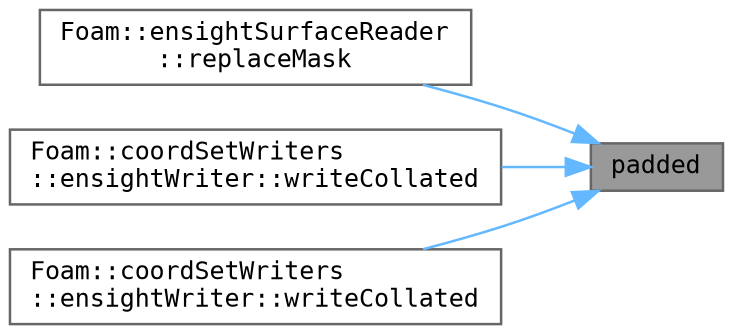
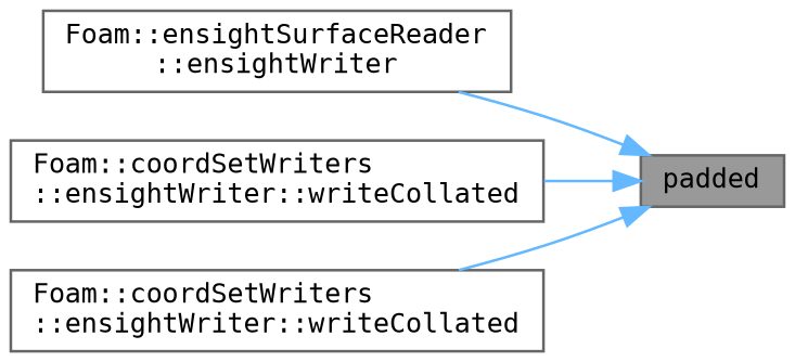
  digraph {
    fontname="DejaVu Sans Mono"
    rankdir=RL
    node [color=grey40 fillcolor=white fontname="DejaVu Sans Mono" fontsize=10 shape=box style=filled]
    edge [color=steelblue1 dir=back fontname="DejaVu Sans Mono" fontsize=10 labelfontname=Helvetica labelfontsize=10 style=solid]
    n1 [color=gray40 fillcolor=grey60 fontcolor=black height=0.2 label=padded width=0.4]
-   n2 [height=0.2 label="Foam::ensightSurfaceReader\l::replaceMask" width=0.4]
+   n2 [height=0.2 label="Foam::ensightSurfaceReader\l::ensightWriter" width=0.4]
    n3 [height=0.2 label="Foam::coordSetWriters\l::ensightWriter::writeCollated" width=0.4]
    n4 [height=0.2 label="Foam::coordSetWriters\l::ensightWriter::writeCollated" width=0.4]
    n1 -> n2
    n1 -> n3
    n1 -> n4
  }
